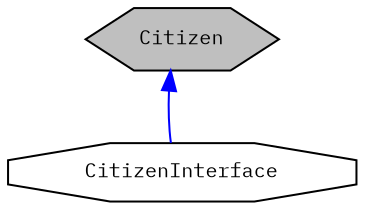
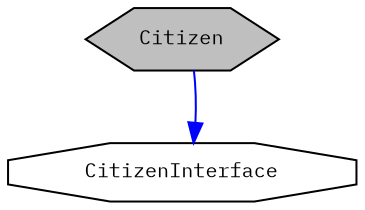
  digraph {
    fontname="IBM Plex Mono"
    node [color=black fontname="IBM Plex Mono" fontsize=10 style=filled]
    n1 [fillcolor=grey75 fontcolor=black height=0.2 label=Citizen shape=hexagon width=0.4]
    n2 [fillcolor=white height=0.2 label=CitizenInterface shape=octagon width=0.4]
-   n1 -> n2 [color=blue dir=back fontname="IBM Plex Mono" fontsize=10 labelfontname=Helvetica labelfontsize=10 style=solid]
+   n2 -> n1 [color=blue dir=back fontname="IBM Plex Mono" fontsize=10 labelfontname=Helvetica labelfontsize=10 style=solid]
  }
